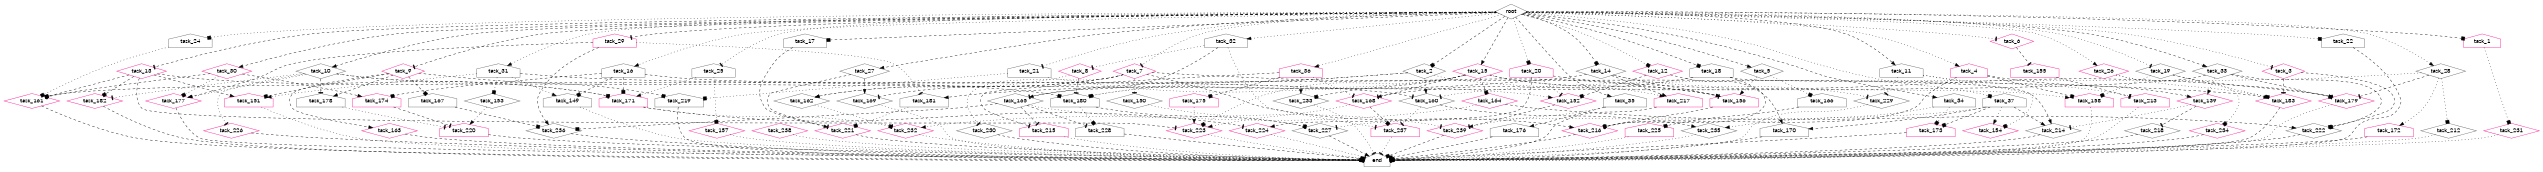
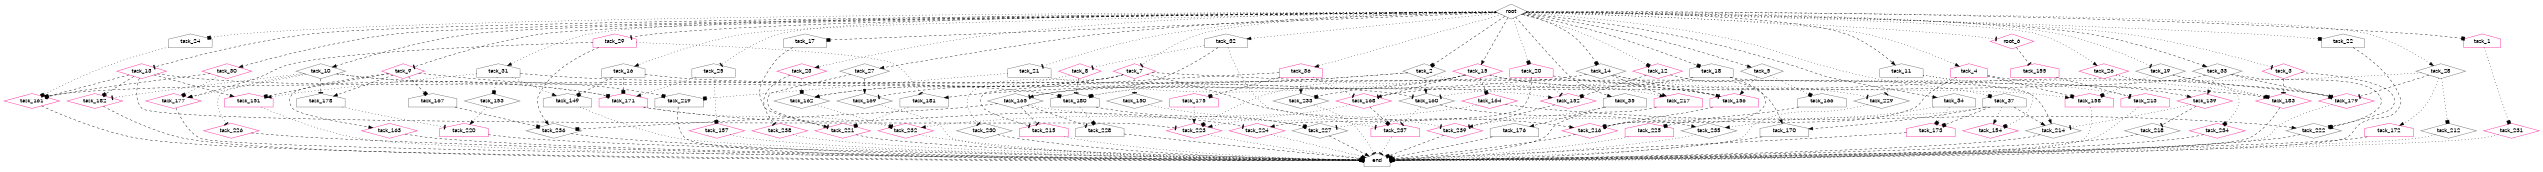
  digraph {
    fontname=Lato
    node [color=deeppink fontname=Lato shape=diamond]
    edge [arrowhead=normal fontname=Lato style=dashed]
    task_29 [shape=house]
    task_177
    task_236 [color=gray40]
    task_181 [color=gray40 shape=house]
    end [color=gray40 shape=house]
    task_221
    task_32 [color=gray40 shape=house]
    task_237 [shape=house]
    task_165 [color=gray40]
    task_8
    task_228 [color=gray40 shape=house]
    task_239
    task_215 [shape=house]
    task_220 [shape=house]
    task_156 [shape=house]
    task_216
    task_27 [color=gray40]
    task_169 [color=gray40]
    task_153 [color=gray40]
    task_4 [shape=house]
    n21 [label=task_139]
    task_158 [shape=house]
    task_218 [color=gray40]
    task_214 [color=gray40]
    task_2 [color=gray40]
    task_180 [color=gray40 shape=house]
    task_160 [color=gray40]
    task_227 [color=gray40]
    task_235 [color=gray40]
    task_13
    task_223
    task_182
    task_161
    task_171 [shape=house]
    task_151 [shape=house]
    task_224
    task_232
    task_176 [color=gray40 shape=house]
    task_155 [shape=house]
-   task_6
+   task_6 [label=root_6]
    task_213 [shape=house]
    task_9
    task_167 [color=gray40 shape=house]
    task_219 [color=gray40 shape=house]
    task_178 [color=gray40 shape=house]
    task_163
    task_20 [shape=house]
    task_179
    task_152
    task_175 [shape=house]
    task_222 [color=gray40]
    task_164
    task_231
    task_150 [color=gray40]
    task_234
    task_183
    task_31 [color=gray40 shape=house]
    task_149 [color=gray40 shape=house]
    task_14 [color=gray40]
    task_229 [color=gray40]
    task_217 [shape=house]
    task_230 [color=gray40]
    task_16 [color=gray40 shape=house]
-   task_174 [shape=house]
    task_170 [color=gray40 shape=house]
    task_15
    task_233 [color=gray40]
    task_168
    task_10 [color=gray40]
    task_226
    task_162 [color=gray40]
    task_26
    task_25 [color=gray40 shape=house]
    task_157
    task_7
    task_18 [color=gray40 shape=house]
    task_12
    task_36 [shape=house]
    task_33 [color=gray40]
    task_238
    task_173 [shape=house]
    task_21 [color=gray40 shape=house]
    task_37 [color=gray40 shape=house]
    task_154
+   task_23
    root [color=gray40]
    task_5 [color=gray40]
    task_11 [color=gray40 shape=house]
    task_3
    task_22 [color=gray40 shape=house]
    task_28 [color=gray40]
    task_34 [color=gray40 shape=house]
    task_17 [color=gray40 shape=house]
    task_19 [color=gray40]
    task_1 [shape=house]
    task_35 [color=gray40 shape=house]
    task_30
    task_24 [color=gray40 shape=house]
    task_166 [color=gray40 shape=house]
    task_212 [color=gray40]
    task_172 [shape=house]
    task_225 [shape=house]
    task_29 -> task_177
    task_29 -> task_236
    task_29 -> task_181 [arrowhead=tee style=dotted]
    task_177 -> end
    task_236 -> end [arrowhead=box]
    task_181 -> task_221 [arrowhead=box style=dotted]
    task_221 -> end [arrowhead=tee]
    task_32 -> task_237 [arrowhead=tee style=dotted]
    task_32 -> task_165
    task_32 -> task_8 [arrowhead=tee style=dotted]
    task_237 -> end [arrowhead=tee style=dotted]
    task_165 -> task_236 [arrowhead=box]
    task_165 -> task_228 [arrowhead=tee]
    task_165 -> task_239 [arrowhead=tee style=dotted]
    task_165 -> task_215 [arrowhead=tee]
    task_8 -> task_180 [arrowhead=tee]
    task_8 -> task_162 [style=dotted]
    task_228 -> end [arrowhead=box]
    task_239 -> end [arrowhead=box]
    task_215 -> end [style=dotted]
    task_220 -> end
    task_156 -> task_216 [arrowhead=tee]
    task_216 -> end
    task_27 -> task_221 [arrowhead=tee]
    task_27 -> task_169
    task_169 -> end [style=dotted]
    task_153 -> task_220 [style=dotted]
    task_4 -> task_216 [arrowhead=box]
    task_4 -> n21
    task_4 -> task_158 [arrowhead=box]
    n21 -> task_218 [arrowhead=tee]
    n21 -> task_214 [arrowhead=tee style=dotted]
    task_158 -> end [arrowhead=box style=dotted]
    task_218 -> end [arrowhead=tee]
    task_214 -> end [arrowhead=box]
    task_2 -> task_165 [arrowhead=tee]
    task_2 -> task_158 [style=dotted]
    task_2 -> task_180 [style=dotted]
    task_2 -> task_160 [style=dotted]
    task_180 -> task_228 [arrowhead=box style=dotted]
    task_180 -> task_227 [arrowhead=box]
    task_160 -> task_237 [arrowhead=tee style=dotted]
    task_160 -> task_235
    task_227 -> end
    task_235 -> end [arrowhead=tee style=dotted]
    task_13 -> task_223 [arrowhead=tee]
    task_13 -> task_182 [arrowhead=box]
    task_13 -> task_161 [arrowhead=box]
    task_13 -> task_171 [arrowhead=box]
    task_13 -> task_151
    task_223 -> end [arrowhead=box style=dotted]
    task_182 -> end [arrowhead=tee]
    task_161 -> end
    task_171 -> task_224 [arrowhead=tee]
    task_171 -> task_232 [arrowhead=box style=dotted]
    task_151 -> end [style=dotted]
-   task_224 -> end [arrowhead=tee style=dotted]
+   task_224 -> end [style=dotted]
    task_232 -> end [style=dotted]
    task_176 -> end [arrowhead=box]
    task_155 -> task_213 [arrowhead=tee]
    task_6 -> task_155 [arrowhead=tee]
    task_213 -> end [style=dotted]
    task_9 -> task_151 [arrowhead=box]
    task_9 -> task_167 [arrowhead=box]
    task_9 -> task_219 [arrowhead=box]
    task_9 -> task_178
    task_9 -> task_163
    task_167 -> task_236 [arrowhead=box]
    task_219 -> end [arrowhead=box]
    task_178 -> task_220 [arrowhead=tee style=dotted]
    task_163 -> end
    task_20 -> task_224
    task_20 -> task_179
    task_20 -> task_152 [arrowhead=tee style=dotted]
    task_179 -> end [style=dotted]
    task_152 -> task_239 [arrowhead=tee]
    task_175 -> task_223 [style=dotted]
    task_222 -> end
    task_164 -> task_232 [style=dotted]
    task_164 -> task_222
    task_231 -> end [arrowhead=tee style=dotted]
    task_150 -> task_227 [arrowhead=tee style=dotted]
    task_234 -> end [arrowhead=box]
    task_183 -> end [arrowhead=tee]
    task_31 -> task_153 [arrowhead=box style=dotted]
    task_31 -> task_151 [style=dotted]
    task_31 -> task_183
    task_31 -> task_149 [style=dotted]
    task_149 -> end [arrowhead=tee style=dotted]
    task_14 -> task_181
    task_14 -> task_156 [arrowhead=tee]
    task_14 -> task_229 [arrowhead=tee style=dotted]
    task_14 -> task_217
    task_229 -> end [arrowhead=box style=dotted]
    task_217 -> end [arrowhead=tee]
    task_230 -> end [arrowhead=tee]
    task_16 -> task_160 [arrowhead=tee]
    task_16 -> task_171 [arrowhead=box]
    task_16 -> task_149 [arrowhead=box]
-   task_16 -> task_174 [arrowhead=box]
-   task_174 -> task_220 [arrowhead=tee]
    task_170 -> end [arrowhead=box]
    task_15 -> task_156
    task_15 -> task_180 [arrowhead=box style=dotted]
    task_15 -> task_223 [arrowhead=box style=dotted]
    task_15 -> task_164 [arrowhead=box]
    task_15 -> task_217 [style=dotted]
    task_15 -> task_233 [arrowhead=box]
    task_15 -> task_168
    task_233 -> end [arrowhead=tee style=dotted]
    task_168 -> task_237 [arrowhead=box]
    task_168 -> task_223 [style=dotted]
    task_10 -> task_177 [style=dotted]
    task_10 -> task_180 [arrowhead=box]
    task_10 -> task_182 [arrowhead=tee style=dotted]
    task_10 -> task_171 [arrowhead=tee style=dotted]
    task_10 -> task_178 [arrowhead=tee]
    task_10 -> task_226 [arrowhead=tee style=dotted]
    task_226 -> end
    task_162 -> task_232 [arrowhead=tee style=dotted]
    task_26 -> task_234 [arrowhead=box style=dotted]
    task_26 -> task_183 [style=dotted]
    task_25 -> task_171 [style=dotted]
    task_25 -> task_157 [arrowhead=box style=dotted]
    task_157 -> end [style=dotted]
    task_7 -> task_156
    task_7 -> task_216
    task_7 -> task_169 [arrowhead=tee]
    task_7 -> task_150 [arrowhead=tee style=dotted]
    task_7 -> task_230 [arrowhead=tee style=dotted]
    task_7 -> task_162
    task_18 -> task_216 [arrowhead=tee]
    task_18 -> task_214
    task_18 -> task_168 [arrowhead=tee]
    task_12 -> task_152 [arrowhead=box]
    task_12 -> task_170
    task_36 -> task_215 [arrowhead=tee]
    task_36 -> task_175 [arrowhead=box]
    task_36 -> task_233 [style=dotted]
    task_36 -> task_168 [arrowhead=tee style=dotted]
    task_33 -> n21 [style=dotted]
    task_33 -> task_161 [arrowhead=box]
    task_33 -> task_179 [arrowhead=box]
    task_33 -> task_222 [arrowhead=box]
    task_238 -> end [arrowhead=box style=dotted]
    task_173 -> end [arrowhead=box]
    task_21 -> task_219 [arrowhead=box style=dotted]
    task_21 -> task_152 [style=dotted]
    task_37 -> task_214
    task_37 -> task_227 [arrowhead=tee style=dotted]
    task_37 -> task_170
    task_37 -> task_173 [arrowhead=box]
    task_37 -> task_154 [style=dotted]
+   task_23 -> task_162 [arrowhead=box style=dotted]
+   task_23 -> task_238 [arrowhead=tee]
    root -> task_29 [arrowhead=tee]
    root -> task_32 [style=dotted]
    root -> task_27
    root -> task_4 [style=dotted]
    root -> task_2 [arrowhead=box]
    root -> task_13 [arrowhead=tee]
    root -> task_6 [arrowhead=tee style=dotted]
    root -> task_9 [arrowhead=tee]
    root -> task_20 [arrowhead=box style=dotted]
    root -> task_31 [style=dotted]
    root -> task_14 [arrowhead=box]
    root -> task_16 [style=dotted]
    root -> task_15
    root -> task_10
    root -> task_26 [style=dotted]
    root -> task_25 [arrowhead=tee style=dotted]
    root -> task_7 [arrowhead=tee style=dotted]
    root -> task_18 [arrowhead=box]
    root -> task_12 [arrowhead=box style=dotted]
    root -> task_36 [style=dotted]
    root -> task_33
    root -> task_21 [arrowhead=tee style=dotted]
    root -> task_37 [arrowhead=box style=dotted]
+   root -> task_23 [style=dotted]
    root -> task_5
    root -> task_11
    root -> task_3 [arrowhead=tee style=dotted]
    root -> task_22 [arrowhead=box style=dotted]
    root -> task_28 [style=dotted]
    root -> task_34
    root -> task_17 [arrowhead=box]
    root -> task_19 [arrowhead=tee style=dotted]
    root -> task_1 [arrowhead=box]
    root -> task_35
    root -> task_30
    root -> task_24 [arrowhead=box style=dotted]
    task_5 -> task_156 [style=dotted]
    task_5 -> task_166 [arrowhead=box style=dotted]
    task_11 -> task_213 [arrowhead=tee style=dotted]
    task_11 -> task_229 [arrowhead=tee style=dotted]
    task_11 -> task_154 [arrowhead=box style=dotted]
    task_3 -> task_222 [arrowhead=box]
    task_3 -> task_183 [arrowhead=tee]
    task_22 -> end [arrowhead=box]
    task_28 -> task_160 [arrowhead=tee style=dotted]
    task_28 -> task_179 [arrowhead=tee]
    task_28 -> task_212 [arrowhead=box style=dotted]
    task_28 -> task_172 [style=dotted]
    task_34 -> task_235 [style=dotted]
    task_34 -> task_173 [arrowhead=box style=dotted]
    task_17 -> task_221
    task_19 -> task_158 [arrowhead=box style=dotted]
    task_19 -> task_179 [arrowhead=tee]
    task_19 -> task_183 [arrowhead=box style=dotted]
    task_1 -> task_231 [arrowhead=box style=dotted]
    task_35 -> task_239 [style=dotted]
    task_35 -> task_176
    task_30 -> task_177 [arrowhead=box style=dotted]
    task_30 -> task_161 [arrowhead=tee]
-   task_30 -> task_174
    task_24 -> task_161 [arrowhead=box style=dotted]
    task_166 -> task_225 [arrowhead=box]
    task_212 -> end [arrowhead=tee style=dotted]
    task_172 -> end [arrowhead=tee]
    task_225 -> end [style=dotted]
  }
